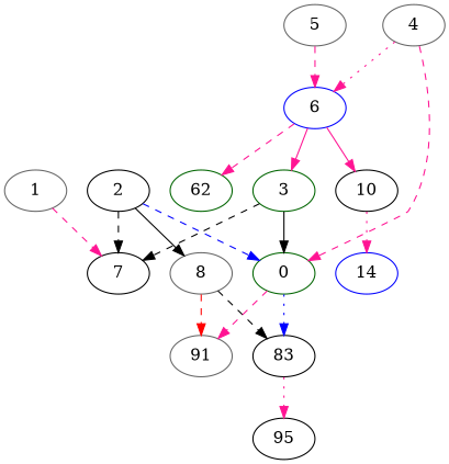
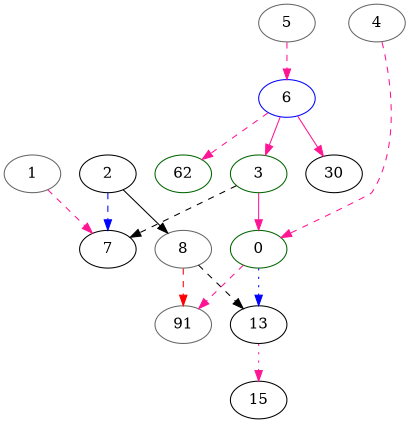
  digraph {
    node [alpha=0.03 color=gray40]
    edge [color=deeppink style=dashed]
    1 [alpha=0.20 expect_size=22980608]
    7 [alpha=0.14 color=black expect_size=21627904]
    2 [alpha=0.19 color=black expect_size=11883520]
    8 [expect_size=29115392]
    n5 [alpha=0.13 color=darkgreen expect_size=16076800 label=0]
    n6 [expect_size=50564096 label=91]
-   13 [alpha=0.05 color=black expect_size=47173632 label=83]
-   15 [alpha=0.10 color=black expect_size=18892800 label=95]
+   13 [alpha=0.05 color=black expect_size=47173632]
+   15 [alpha=0.10 color=black expect_size=18892800]
    3 [alpha=0.05 color=darkgreen expect_size=20136960]
    6 [alpha=0.04 color=blue expect_size=36057088]
-   10 [alpha=0.17 color=black expect_size=36694016]
+   10 [alpha=0.17 color=black expect_size=36694016 label=30]
    n12 [alpha=0.08 color=darkgreen expect_size=50252800 label=62]
-   14 [alpha=0.04 color=blue expect_size=10847232]
    4 [expect_size=8417280]
    5 [alpha=0.06 expect_size=25044992]
    1 -> 7
-   2 -> 7 [color=black]
+   2 -> 7 [color=blue]
    2 -> 8 [color=black style=solid]
-   2 -> n5 [color=blue]
    8 -> n6 [color=red]
    8 -> 13 [color=black]
    n5 -> n6
    n5 -> 13 [color=blue style=dotted]
    13 -> 15 [style=dotted]
    3 -> 7 [color=black]
-   3 -> n5 [color=black style=solid]
+   3 -> n5 [style=solid]
    6 -> 3 [style=solid]
    6 -> 10 [style=solid]
    6 -> n12
-   10 -> 14 [style=dotted]
    4 -> n5
-   4 -> 6 [style=dotted]
    5 -> 6
  }
